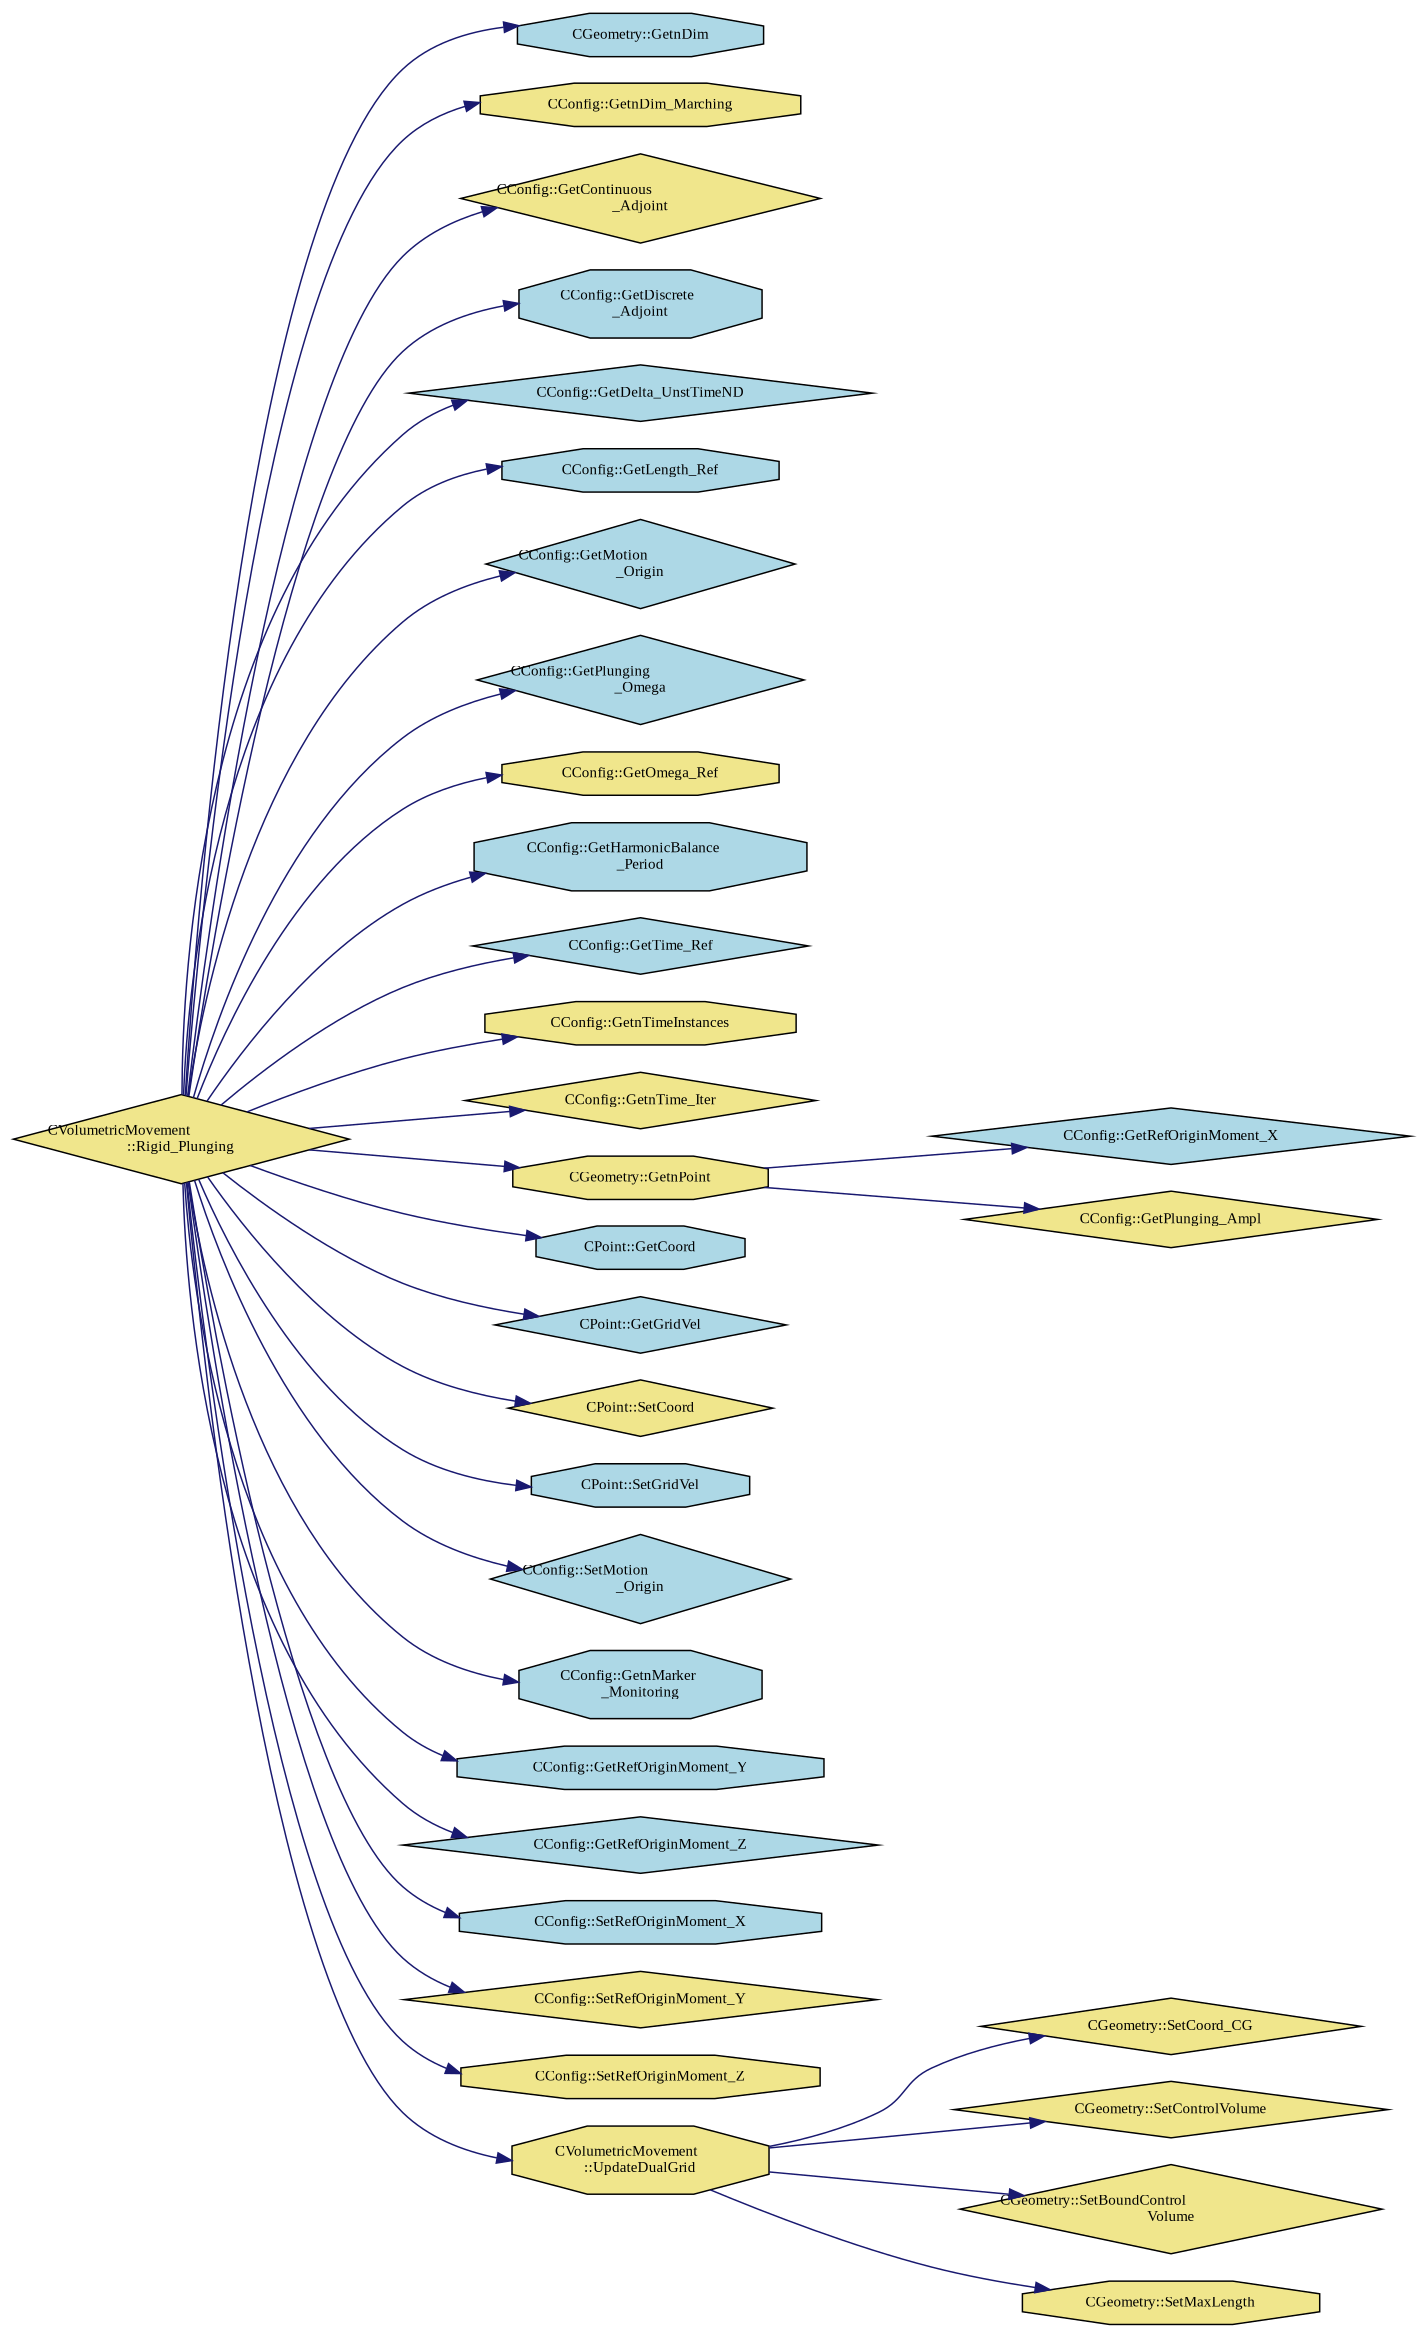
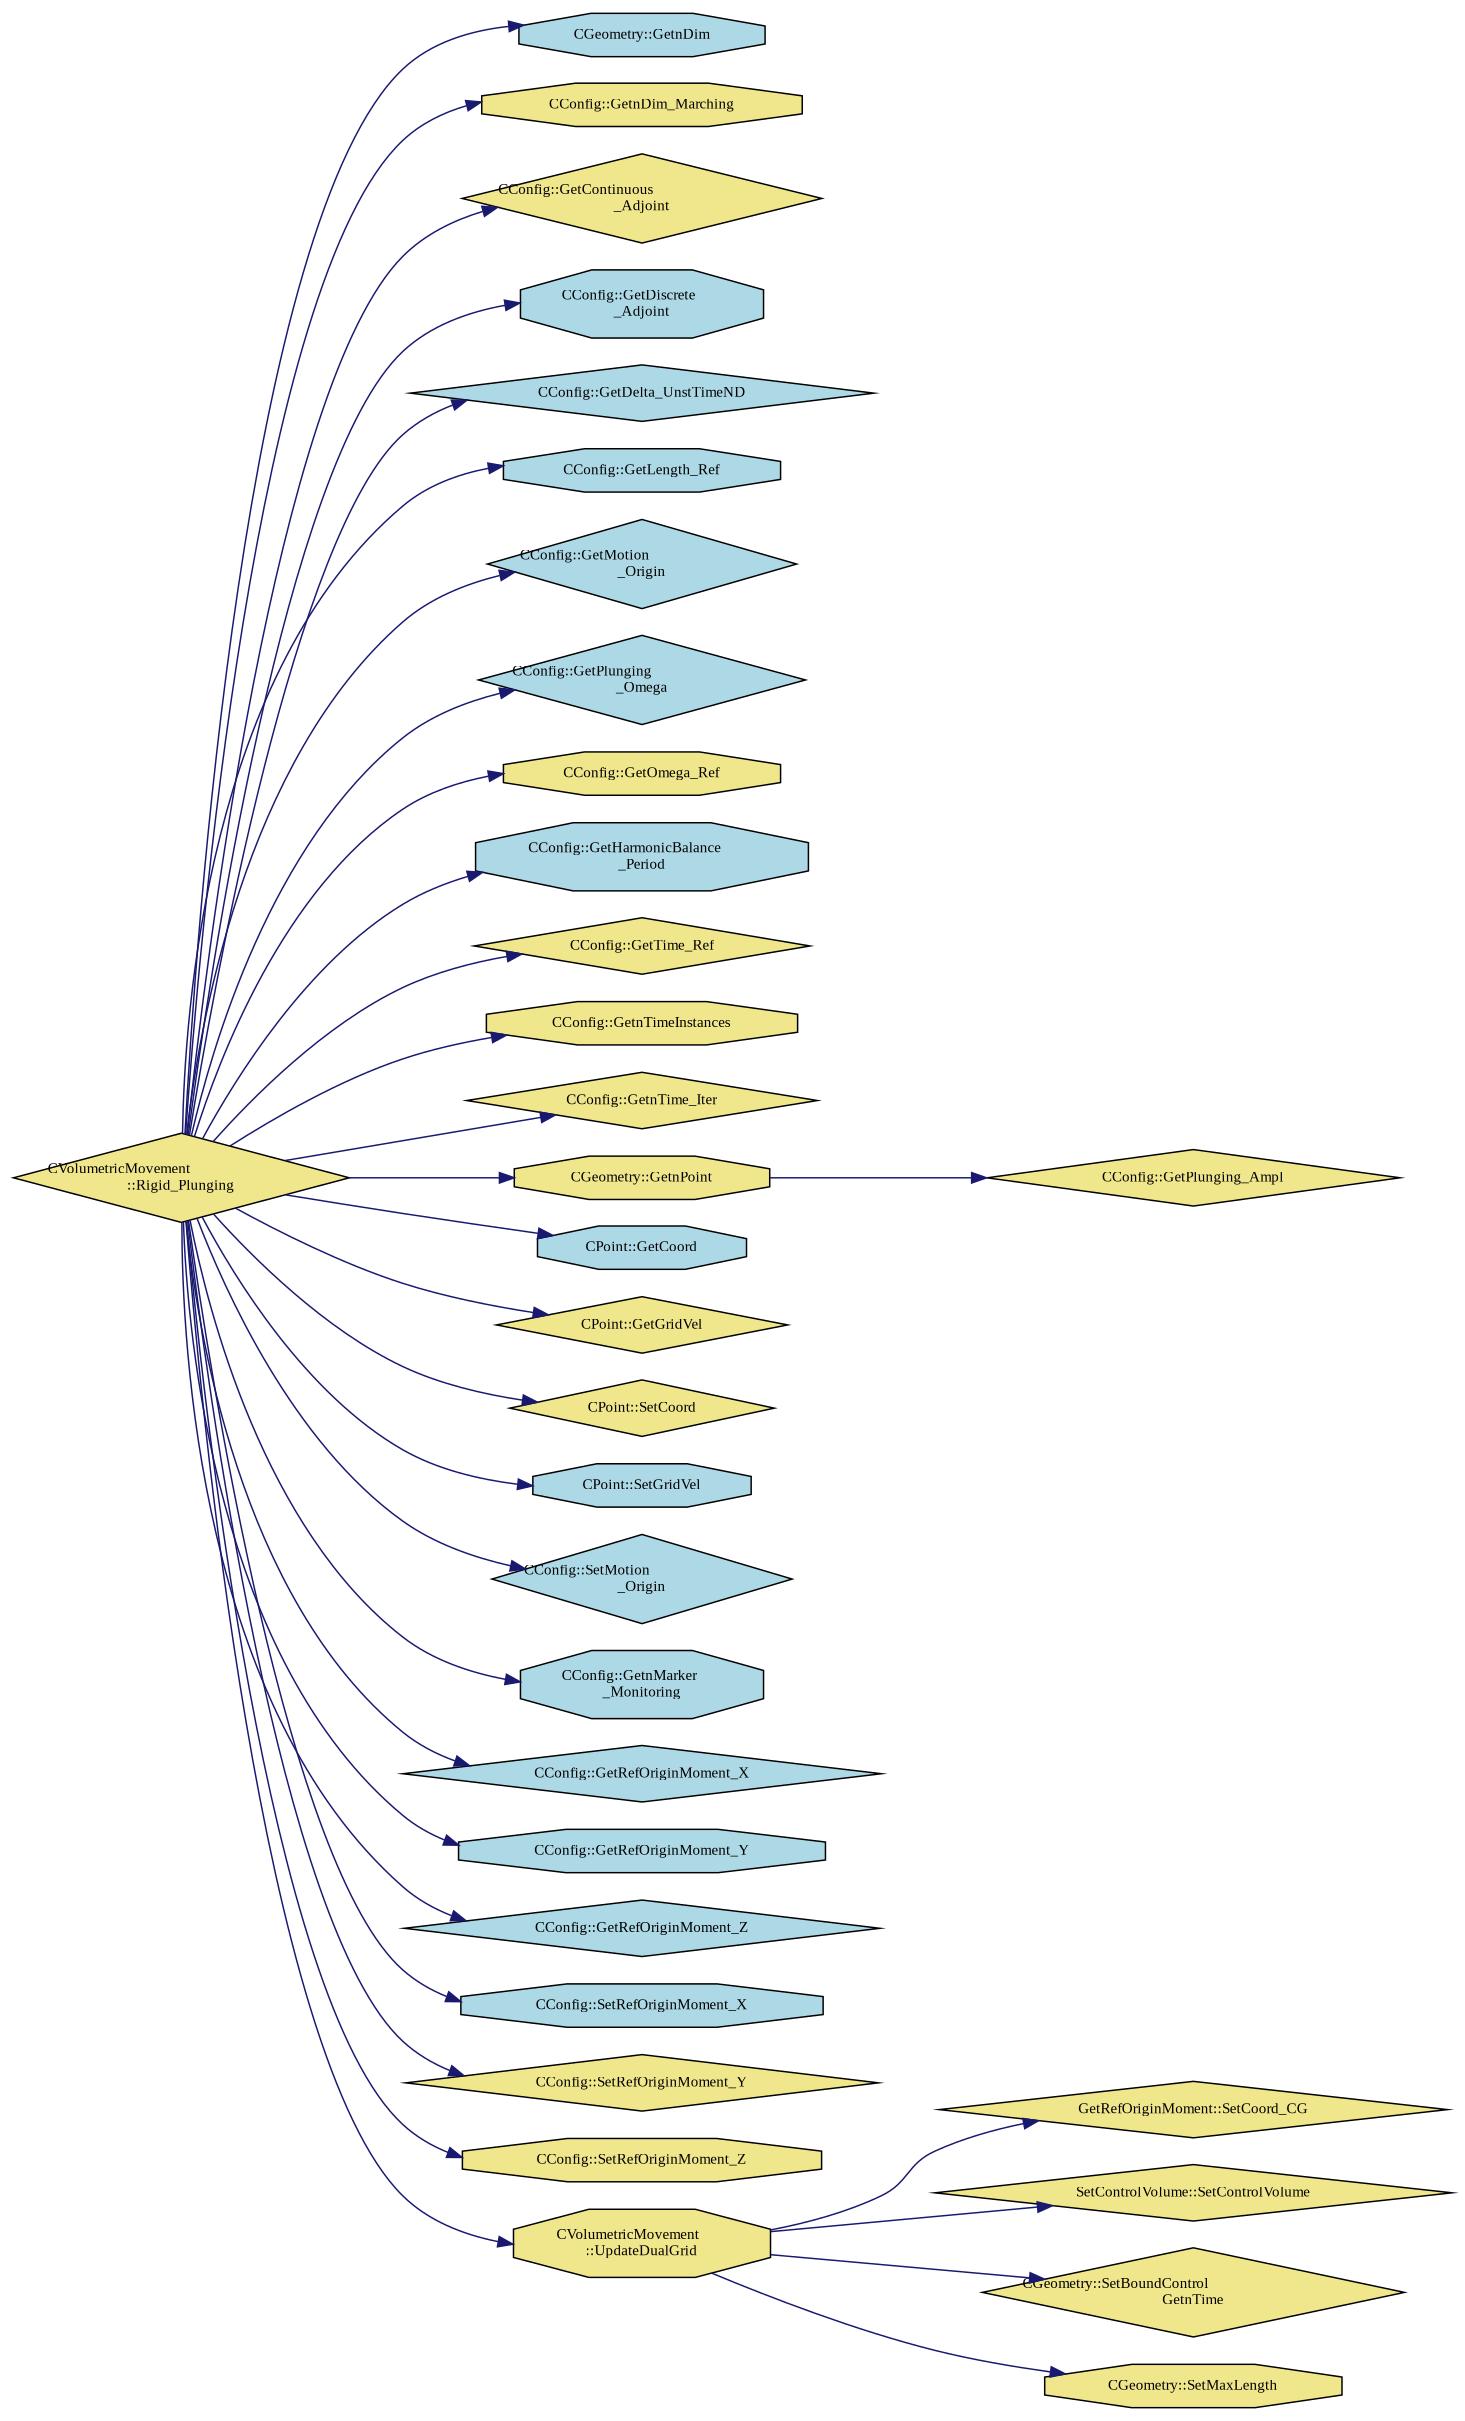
  digraph {
    fontname="Liberation Serif"
    rankdir=LR
    node [color=black fillcolor=lightblue fontname="Liberation Serif" fontsize=10 shape=diamond style=filled]
    edge [color=midnightblue fontname="Liberation Serif" fontsize=10 labelfontname=Helvetica labelfontsize=10 style=solid]
    n1 [fillcolor=khaki fontcolor=black height=0.2 label="CVolumetricMovement\l::Rigid_Plunging" width=0.4]
    n2 [height=0.2 label="CGeometry::GetnDim" shape=octagon width=0.4]
    n3 [fillcolor=khaki height=0.2 label="CConfig::GetnDim_Marching" shape=octagon width=0.4]
    n4 [fillcolor=khaki height=0.2 label="CConfig::GetContinuous\l_Adjoint" width=0.4]
    n5 [height=0.2 label="CConfig::GetDiscrete\l_Adjoint" shape=octagon width=0.4]
    n6 [height=0.2 label="CConfig::GetDelta_UnstTimeND" width=0.4]
    n7 [height=0.2 label="CConfig::GetLength_Ref" shape=octagon width=0.4]
    n8 [height=0.2 label="CConfig::GetMotion\l_Origin" width=0.4]
    n9 [height=0.2 label="CConfig::GetPlunging\l_Omega" width=0.4]
    n10 [fillcolor=khaki height=0.2 label="CConfig::GetOmega_Ref" shape=octagon width=0.4]
    n11 [height=0.2 label="CConfig::GetHarmonicBalance\l_Period" shape=octagon width=0.4]
-   n12 [height=0.2 label="CConfig::GetTime_Ref" width=0.4]
+   n12 [fillcolor=khaki height=0.2 label="CConfig::GetTime_Ref" width=0.4]
    n13 [fillcolor=khaki height=0.2 label="CConfig::GetnTimeInstances" shape=octagon width=0.4]
    n14 [fillcolor=khaki height=0.2 label="CConfig::GetnTime_Iter" width=0.4]
    n15 [fillcolor=khaki height=0.2 label="CGeometry::GetnPoint" shape=octagon width=0.4]
    n16 [height=0.2 label="CPoint::GetCoord" shape=octagon width=0.4]
-   n17 [height=0.2 label="CPoint::GetGridVel" width=0.4]
+   n17 [fillcolor=khaki height=0.2 label="CPoint::GetGridVel" width=0.4]
    n18 [fillcolor=khaki height=0.2 label="CPoint::SetCoord" width=0.4]
    n19 [height=0.2 label="CPoint::SetGridVel" shape=octagon width=0.4]
    n20 [height=0.2 label="CConfig::SetMotion\l_Origin" width=0.4]
    n21 [height=0.2 label="CConfig::GetnMarker\l_Monitoring" shape=octagon width=0.4]
    n22 [height=0.2 label="CConfig::GetRefOriginMoment_X" width=0.4]
    n23 [height=0.2 label="CConfig::GetRefOriginMoment_Y" shape=octagon width=0.4]
    n24 [height=0.2 label="CConfig::GetRefOriginMoment_Z" width=0.4]
    n25 [height=0.2 label="CConfig::SetRefOriginMoment_X" shape=octagon width=0.4]
    n26 [fillcolor=khaki height=0.2 label="CConfig::SetRefOriginMoment_Y" width=0.4]
    n27 [fillcolor=khaki height=0.2 label="CConfig::SetRefOriginMoment_Z" shape=octagon width=0.4]
    n28 [fillcolor=khaki height=0.2 label="CVolumetricMovement\l::UpdateDualGrid" shape=octagon width=0.4]
    n29 [fillcolor=khaki height=0.2 label="CConfig::GetPlunging_Ampl" width=0.4]
-   n30 [fillcolor=khaki height=0.2 label="CGeometry::SetCoord_CG" width=0.4]
-   n31 [fillcolor=khaki height=0.2 label="CGeometry::SetControlVolume" width=0.4]
-   n32 [fillcolor=khaki height=0.2 label="CGeometry::SetBoundControl\lVolume" width=0.4]
+   n30 [fillcolor=khaki height=0.2 label="GetRefOriginMoment::SetCoord_CG" width=0.4]
+   n31 [fillcolor=khaki height=0.2 label="SetControlVolume::SetControlVolume" width=0.4]
+   n32 [fillcolor=khaki height=0.2 label="CGeometry::SetBoundControl\lGetnTime" width=0.4]
    n33 [fillcolor=khaki height=0.2 label="CGeometry::SetMaxLength" shape=octagon width=0.4]
    n1 -> n2
    n1 -> n3
    n1 -> n4
    n1 -> n5
    n1 -> n6
    n1 -> n7
    n1 -> n8
    n1 -> n9
    n1 -> n10
    n1 -> n11
    n1 -> n12
    n1 -> n13
    n1 -> n14
    n1 -> n15
    n1 -> n16
    n1 -> n17
    n1 -> n18
    n1 -> n19
    n1 -> n20
    n1 -> n21
-   n15 -> n22
+   n1 -> n22
    n1 -> n23
    n1 -> n24
    n1 -> n25
    n1 -> n26
    n1 -> n27
    n1 -> n28
    n15 -> n29
    n28 -> n30
    n28 -> n31
    n28 -> n32
    n28 -> n33
  }
